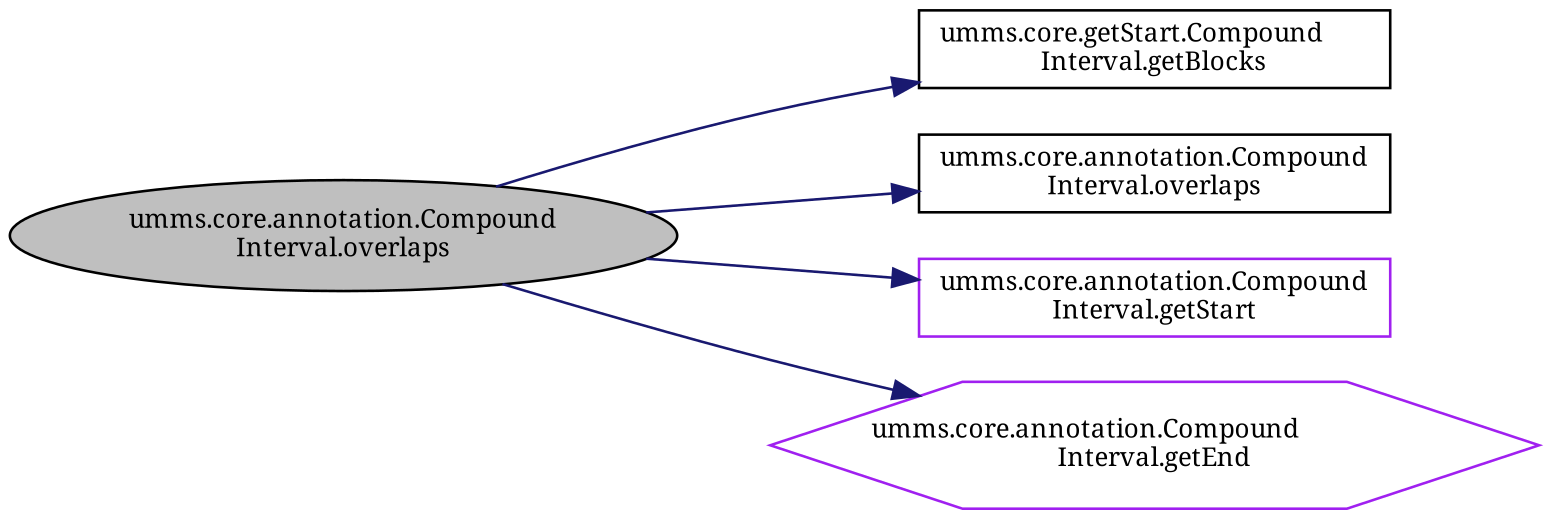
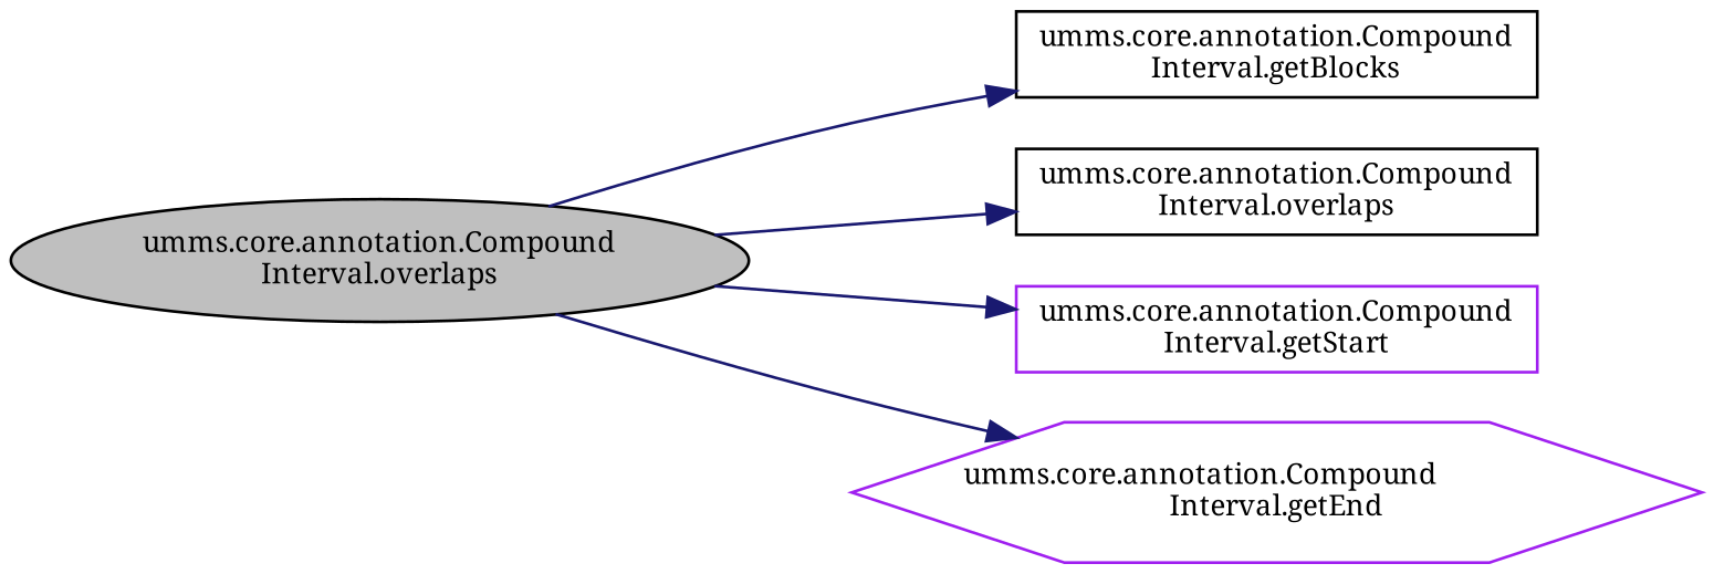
  digraph {
    rankdir=LR
    fontname="Noto Serif"
    node [color=black fillcolor=white fontname="Noto Serif" fontsize=10 shape=box style=filled]
    edge [color=midnightblue fontname="Noto Serif" fontsize=10 labelfontname=Helvetica labelfontsize=10 style=solid]
    n1 [fillcolor=grey75 fontcolor=black height=0.2 label="umms.core.annotation.Compound\lInterval.overlaps" shape=ellipse width=0.4]
-   n2 [height=0.2 label="umms.core.getStart.Compound\lInterval.getBlocks" width=0.4]
+   n2 [height=0.2 label="umms.core.annotation.Compound\lInterval.getBlocks" width=0.4]
    n3 [height=0.2 label="umms.core.annotation.Compound\lInterval.overlaps" width=0.4]
    n4 [color=purple height=0.2 label="umms.core.annotation.Compound\lInterval.getStart" width=0.4]
    n5 [color=purple height=0.2 label="umms.core.annotation.Compound\lInterval.getEnd" shape=hexagon width=0.4]
    n1 -> n2
    n1 -> n3
    n1 -> n4
    n1 -> n5
  }
